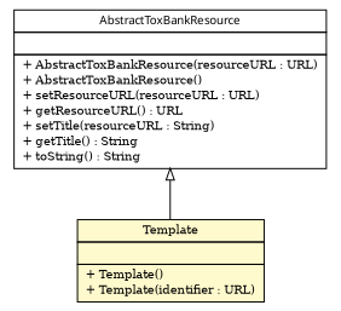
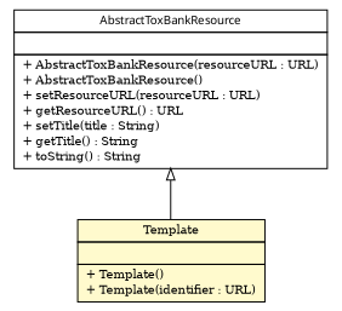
  digraph {
    fontname="DejaVu Serif"
    node [fontcolor=black fontname="DejaVu Serif" fontsize=10.0 shape=plaintext]
    n1 [label=<<table border="0" cellborder="1" cellspacing="0" cellpadding="2" port="p" bgcolor="lemonChiffon" href="./Template.html"> 		<tr><td><table border="0" cellspacing="0" cellpadding="1"> 			<tr><td> Template </td></tr> 		</table></td></tr> 		<tr><td><table border="0" cellspacing="0" cellpadding="1"> 			<tr><td align="left">  </td></tr> 		</table></td></tr> 		<tr><td><table border="0" cellspacing="0" cellpadding="1"> 			<tr><td align="left"> + Template() </td></tr> 			<tr><td align="left"> + Template(identifier : URL) </td></tr> 		</table></td></tr> 		</table>>]
-   n2 [label=<<table border="0" cellborder="1" cellspacing="0" cellpadding="2" port="p" href="./AbstractToxBankResource.html"> 		<tr><td><table border="0" cellspacing="0" cellpadding="1"> 			<tr><td><font face="ariali"> AbstractToxBankResource </font></td></tr> 		</table></td></tr> 		<tr><td><table border="0" cellspacing="0" cellpadding="1"> 			<tr><td align="left">  </td></tr> 		</table></td></tr> 		<tr><td><table border="0" cellspacing="0" cellpadding="1"> 			<tr><td align="left"> + AbstractToxBankResource(resourceURL : URL) </td></tr> 			<tr><td align="left"> + AbstractToxBankResource() </td></tr> 			<tr><td align="left"> + setResourceURL(resourceURL : URL) </td></tr> 			<tr><td align="left"> + getResourceURL() : URL </td></tr> 			<tr><td align="left"> + setTitle(resourceURL : String) </td></tr> 			<tr><td align="left"> + getTitle() : String </td></tr> 			<tr><td align="left"> + toString() : String </td></tr> 		</table></td></tr> 		</table>>]
+   n2 [label=<<table border="0" cellborder="1" cellspacing="0" cellpadding="2" port="p" href="./AbstractToxBankResource.html"> 		<tr><td><table border="0" cellspacing="0" cellpadding="1"> 			<tr><td><font face="ariali"> AbstractToxBankResource </font></td></tr> 		</table></td></tr> 		<tr><td><table border="0" cellspacing="0" cellpadding="1"> 			<tr><td align="left">  </td></tr> 		</table></td></tr> 		<tr><td><table border="0" cellspacing="0" cellpadding="1"> 			<tr><td align="left"> + AbstractToxBankResource(resourceURL : URL) </td></tr> 			<tr><td align="left"> + AbstractToxBankResource() </td></tr> 			<tr><td align="left"> + setResourceURL(resourceURL : URL) </td></tr> 			<tr><td align="left"> + getResourceURL() : URL </td></tr> 			<tr><td align="left"> + setTitle(title : String) </td></tr> 			<tr><td align="left"> + getTitle() : String </td></tr> 			<tr><td align="left"> + toString() : String </td></tr> 		</table></td></tr> 		</table>>]
    n2 -> n1 [arrowtail=empty dir=back fontname="DejaVu Serif" fontsize=10 headport=p labelfontname=arial labelfontsize=10 tailport=p style=solid]
  }
